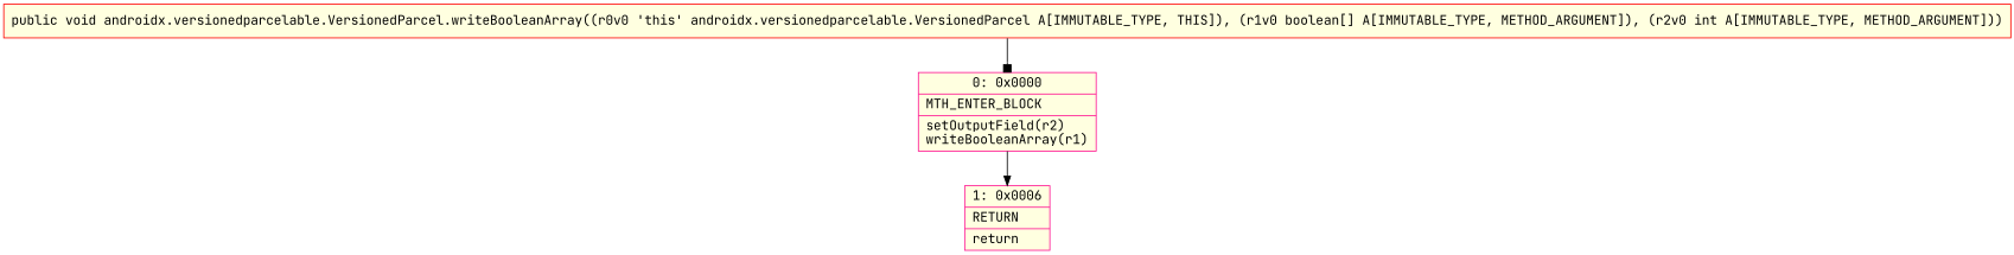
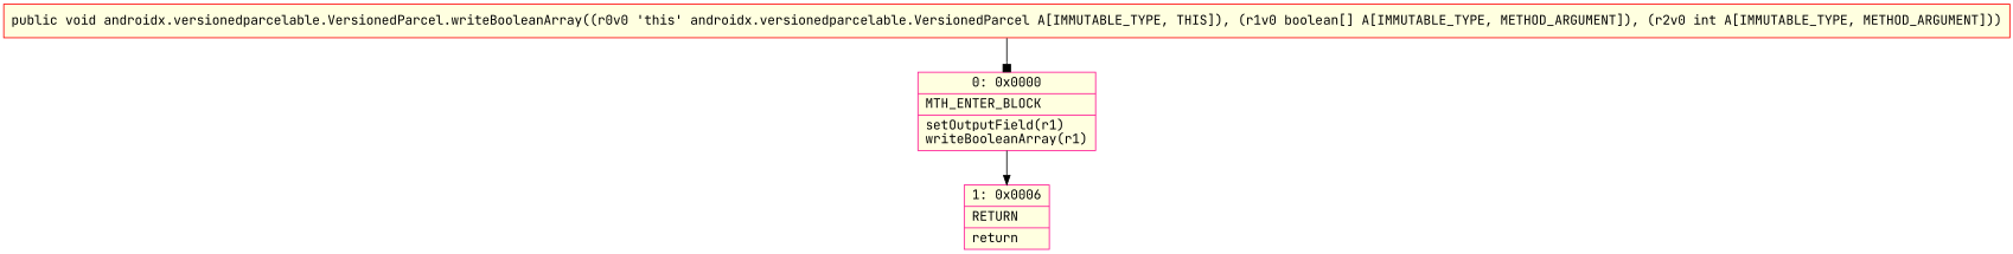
  digraph {
    fontname="JetBrains Mono"
    node [shape=record style=filled fillcolor=lightyellow color=deeppink fontname="JetBrains Mono"]
    edge [fontname="JetBrains Mono"]
-   n1 [label="{0\:\ 0x0000|MTH_ENTER_BLOCK\l|setOutputField(r2)\lwriteBooleanArray(r1)\l}"]
+   n1 [label="{0\:\ 0x0000|MTH_ENTER_BLOCK\l|setOutputField(r1)\lwriteBooleanArray(r1)\l}"]
    n2 [label="{1\:\ 0x0006|RETURN\l|return\l}"]
    n3 [label="{public void androidx.versionedparcelable.VersionedParcel.writeBooleanArray((r0v0 'this' androidx.versionedparcelable.VersionedParcel A[IMMUTABLE_TYPE, THIS]), (r1v0 boolean[] A[IMMUTABLE_TYPE, METHOD_ARGUMENT]), (r2v0 int A[IMMUTABLE_TYPE, METHOD_ARGUMENT])) }" color=red]
    n1 -> n2 [arrowhead=normal]
    n3 -> n1 [arrowhead=box]
  }
